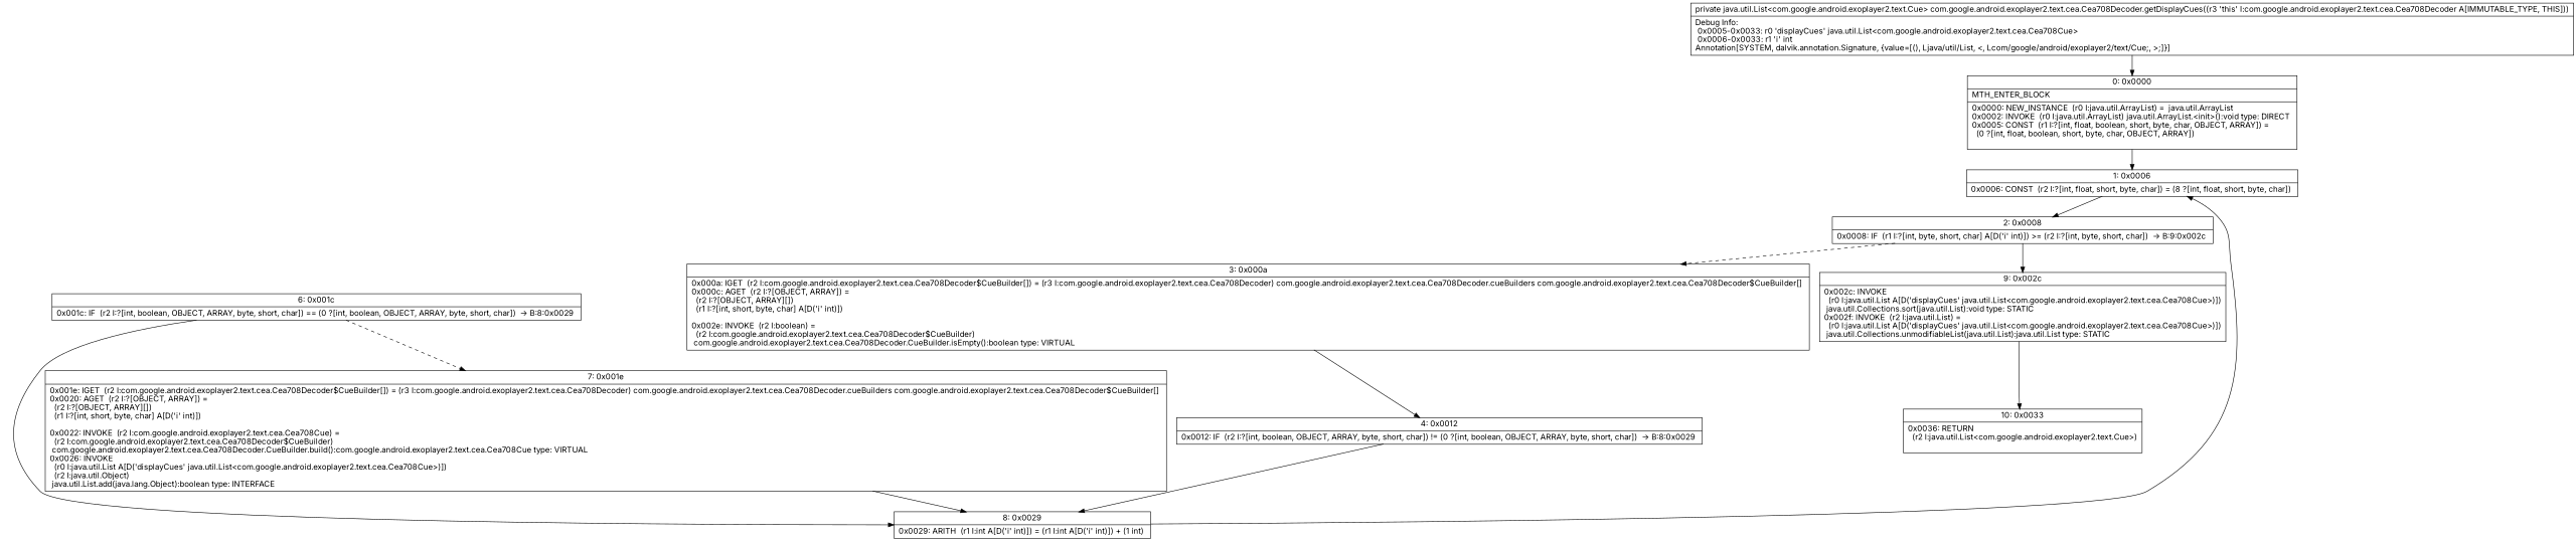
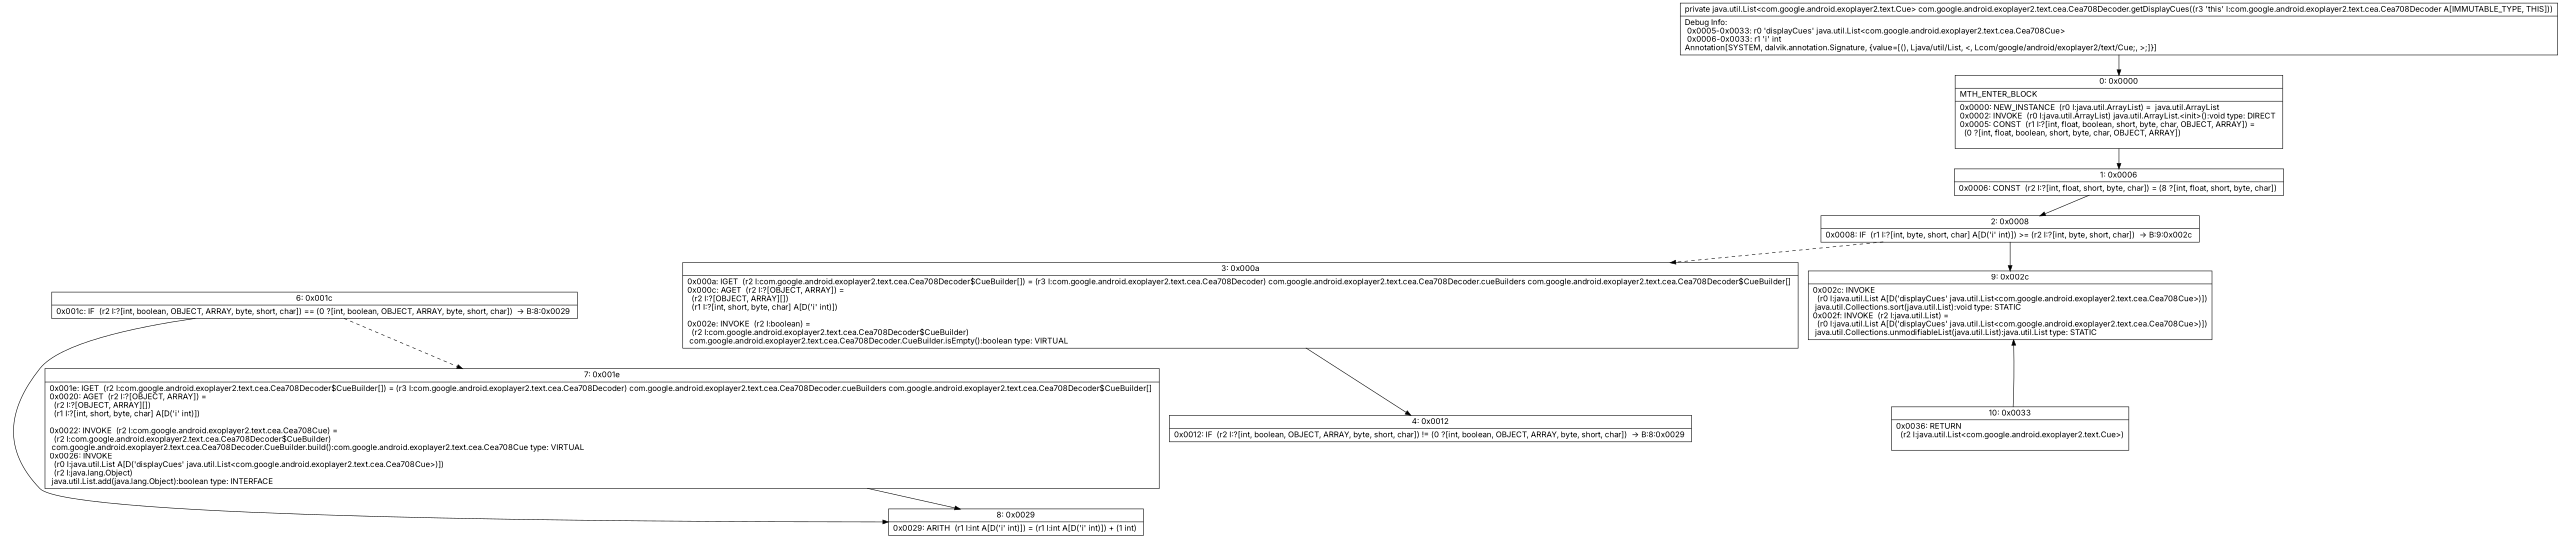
  digraph {
    fontname=Inter
    node [fontname=Inter shape=record]
    edge [fontname=Inter]
    n1 [label="{0\:\ 0x0000|MTH_ENTER_BLOCK\l|0x0000: NEW_INSTANCE  (r0 I:java.util.ArrayList) =  java.util.ArrayList \l0x0002: INVOKE  (r0 I:java.util.ArrayList) java.util.ArrayList.\<init\>():void type: DIRECT \l0x0005: CONST  (r1 I:?[int, float, boolean, short, byte, char, OBJECT, ARRAY]) = \l  (0 ?[int, float, boolean, short, byte, char, OBJECT, ARRAY])\l \l}"]
    n2 [label="{1\:\ 0x0006|0x0006: CONST  (r2 I:?[int, float, short, byte, char]) = (8 ?[int, float, short, byte, char]) \l}"]
    n3 [label="{2\:\ 0x0008|0x0008: IF  (r1 I:?[int, byte, short, char] A[D('i' int)]) \>= (r2 I:?[int, byte, short, char])  \-\> B:9:0x002c \l}"]
    n4 [label="{3\:\ 0x000a|0x000a: IGET  (r2 I:com.google.android.exoplayer2.text.cea.Cea708Decoder$CueBuilder[]) = (r3 I:com.google.android.exoplayer2.text.cea.Cea708Decoder) com.google.android.exoplayer2.text.cea.Cea708Decoder.cueBuilders com.google.android.exoplayer2.text.cea.Cea708Decoder$CueBuilder[] \l0x000c: AGET  (r2 I:?[OBJECT, ARRAY]) = \l  (r2 I:?[OBJECT, ARRAY][])\l  (r1 I:?[int, short, byte, char] A[D('i' int)])\l \l0x002e: INVOKE  (r2 I:boolean) = \l  (r2 I:com.google.android.exoplayer2.text.cea.Cea708Decoder$CueBuilder)\l com.google.android.exoplayer2.text.cea.Cea708Decoder.CueBuilder.isEmpty():boolean type: VIRTUAL \l}"]
    n5 [label="{9\:\ 0x002c|0x002c: INVOKE  \l  (r0 I:java.util.List A[D('displayCues' java.util.List\<com.google.android.exoplayer2.text.cea.Cea708Cue\>)])\l java.util.Collections.sort(java.util.List):void type: STATIC \l0x002f: INVOKE  (r2 I:java.util.List) = \l  (r0 I:java.util.List A[D('displayCues' java.util.List\<com.google.android.exoplayer2.text.cea.Cea708Cue\>)])\l java.util.Collections.unmodifiableList(java.util.List):java.util.List type: STATIC \l}"]
    n6 [label="{4\:\ 0x0012|0x0012: IF  (r2 I:?[int, boolean, OBJECT, ARRAY, byte, short, char]) != (0 ?[int, boolean, OBJECT, ARRAY, byte, short, char])  \-\> B:8:0x0029 \l}"]
    n7 [label="{10\:\ 0x0033|0x0036: RETURN  \l  (r2 I:java.util.List\<com.google.android.exoplayer2.text.Cue\>)\l \l}"]
    n8 [label="{8\:\ 0x0029|0x0029: ARITH  (r1 I:int A[D('i' int)]) = (r1 I:int A[D('i' int)]) + (1 int) \l}"]
    n9 [label="{6\:\ 0x001c|0x001c: IF  (r2 I:?[int, boolean, OBJECT, ARRAY, byte, short, char]) == (0 ?[int, boolean, OBJECT, ARRAY, byte, short, char])  \-\> B:8:0x0029 \l}"]
-   n10 [label="{7\:\ 0x001e|0x001e: IGET  (r2 I:com.google.android.exoplayer2.text.cea.Cea708Decoder$CueBuilder[]) = (r3 I:com.google.android.exoplayer2.text.cea.Cea708Decoder) com.google.android.exoplayer2.text.cea.Cea708Decoder.cueBuilders com.google.android.exoplayer2.text.cea.Cea708Decoder$CueBuilder[] \l0x0020: AGET  (r2 I:?[OBJECT, ARRAY]) = \l  (r2 I:?[OBJECT, ARRAY][])\l  (r1 I:?[int, short, byte, char] A[D('i' int)])\l \l0x0022: INVOKE  (r2 I:com.google.android.exoplayer2.text.cea.Cea708Cue) = \l  (r2 I:com.google.android.exoplayer2.text.cea.Cea708Decoder$CueBuilder)\l com.google.android.exoplayer2.text.cea.Cea708Decoder.CueBuilder.build():com.google.android.exoplayer2.text.cea.Cea708Cue type: VIRTUAL \l0x0026: INVOKE  \l  (r0 I:java.util.List A[D('displayCues' java.util.List\<com.google.android.exoplayer2.text.cea.Cea708Cue\>)])\l  (r2 I:java.util.Object)\l java.util.List.add(java.lang.Object):boolean type: INTERFACE \l}"]
+   n10 [label="{7\:\ 0x001e|0x001e: IGET  (r2 I:com.google.android.exoplayer2.text.cea.Cea708Decoder$CueBuilder[]) = (r3 I:com.google.android.exoplayer2.text.cea.Cea708Decoder) com.google.android.exoplayer2.text.cea.Cea708Decoder.cueBuilders com.google.android.exoplayer2.text.cea.Cea708Decoder$CueBuilder[] \l0x0020: AGET  (r2 I:?[OBJECT, ARRAY]) = \l  (r2 I:?[OBJECT, ARRAY][])\l  (r1 I:?[int, short, byte, char] A[D('i' int)])\l \l0x0022: INVOKE  (r2 I:com.google.android.exoplayer2.text.cea.Cea708Cue) = \l  (r2 I:com.google.android.exoplayer2.text.cea.Cea708Decoder$CueBuilder)\l com.google.android.exoplayer2.text.cea.Cea708Decoder.CueBuilder.build():com.google.android.exoplayer2.text.cea.Cea708Cue type: VIRTUAL \l0x0026: INVOKE  \l  (r0 I:java.util.List A[D('displayCues' java.util.List\<com.google.android.exoplayer2.text.cea.Cea708Cue\>)])\l  (r2 I:java.lang.Object)\l java.util.List.add(java.lang.Object):boolean type: INTERFACE \l}"]
    n11 [label="{private java.util.List\<com.google.android.exoplayer2.text.Cue\> com.google.android.exoplayer2.text.cea.Cea708Decoder.getDisplayCues((r3 'this' I:com.google.android.exoplayer2.text.cea.Cea708Decoder A[IMMUTABLE_TYPE, THIS]))  | Debug Info:\l  0x0005\-0x0033: r0 'displayCues' java.util.List\<com.google.android.exoplayer2.text.cea.Cea708Cue\>\l  0x0006\-0x0033: r1 'i' int\lAnnotation[SYSTEM, dalvik.annotation.Signature, \{value=[(), Ljava\/util\/List, \<, Lcom\/google\/android\/exoplayer2\/text\/Cue;, \>;]\}]\l}"]
    n1 -> n2
    n2 -> n3
    n3 -> n4 [style=dashed]
    n3 -> n5
    n4 -> n6
-   n5 -> n7
-   n6 -> n8
-   n8 -> n2
+   n7 -> n5
    n9 -> n8
    n9 -> n10 [style=dashed]
    n10 -> n8
    n11 -> n1
  }
